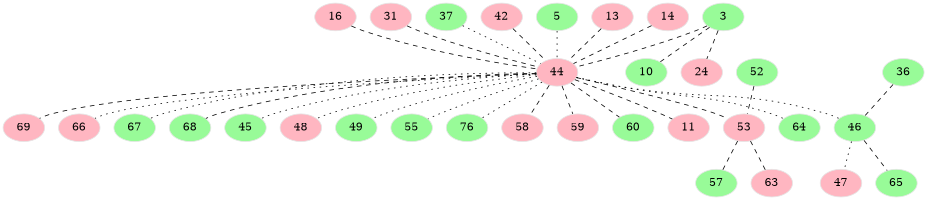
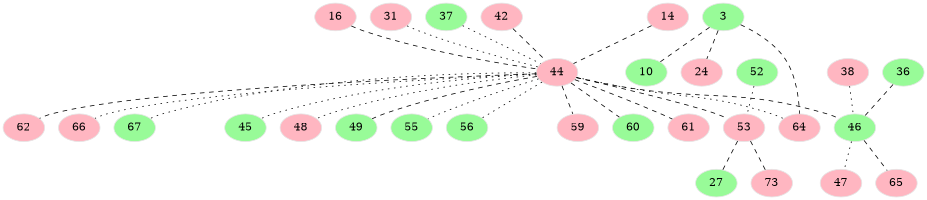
  graph {
    node [color=gray90 fillcolor=lightpink style=filled]
    edge [style=dashed]
    3 [fillcolor=palegreen]
    10 [fillcolor=palegreen]
    44 [super="+27+19+21+24+26+29+30+2"]
    n4 [label=24 super="+51"]
    46 [fillcolor=palegreen super="+22"]
    45 [fillcolor=palegreen]
    48 [super="+23"]
    49 [fillcolor=palegreen]
    53 [super="+50+41"]
    55 [fillcolor=palegreen]
-   56 [fillcolor=palegreen label=76]
-   58
+   56 [fillcolor=palegreen]
    59 [super="+39"]
    60 [fillcolor=palegreen]
-   61 [label=11]
-   62 [label=69]
-   64 [fillcolor=palegreen]
+   61
+   62
+   64
    66
    67 [fillcolor=palegreen super="+20+34"]
-   68 [fillcolor=palegreen]
-   5 [fillcolor=palegreen]
-   13
    14
    16
    31 [super="+6"]
    n26 [fillcolor=palegreen label=37]
    47 [super="+43"]
-   65 [fillcolor=palegreen]
+   65
    36 [fillcolor=palegreen]
+   38
    42 [super="+37"]
-   57 [fillcolor=palegreen]
-   63
+   57 [fillcolor=palegreen label=27]
+   63 [label=73]
    52 [fillcolor=palegreen super="+40"]
    3 -- 10
-   3 -- 44 [weight=3]
+   3 -- 64 [weight=3]
    3 -- n4
-   44 -- 46 [style=dotted weight=2]
+   44 -- 46 [weight=2]
    44 -- 45 [style=dotted]
    44 -- 48 [style=dotted]
-   44 -- 49 [style=dotted]
+   44 -- 49
    44 -- 53 [weight=3]
    44 -- 55 [style=dotted]
    44 -- 56 [style=dotted]
-   44 -- 58
    44 -- 59
    44 -- 60
    44 -- 61
    44 -- 62
    44 -- 64 [style=dotted]
    44 -- 66 [style=dotted]
    44 -- 67 [style=dotted]
-   44 -- 68
    46 -- 47 [style=dotted]
    46 -- 65
    53 -- 57
    53 -- 63
-   5 -- 44 [style=dotted]
-   13 -- 44
    14 -- 44
    16 -- 44
-   31 -- 44
+   31 -- 44 [style=dotted]
    n26 -- 44 [style=dotted]
    36 -- 46
+   38 -- 46 [style=dotted]
    42 -- 44
-   52 -- 53
+   52 -- 53 [style=dotted]
  }
